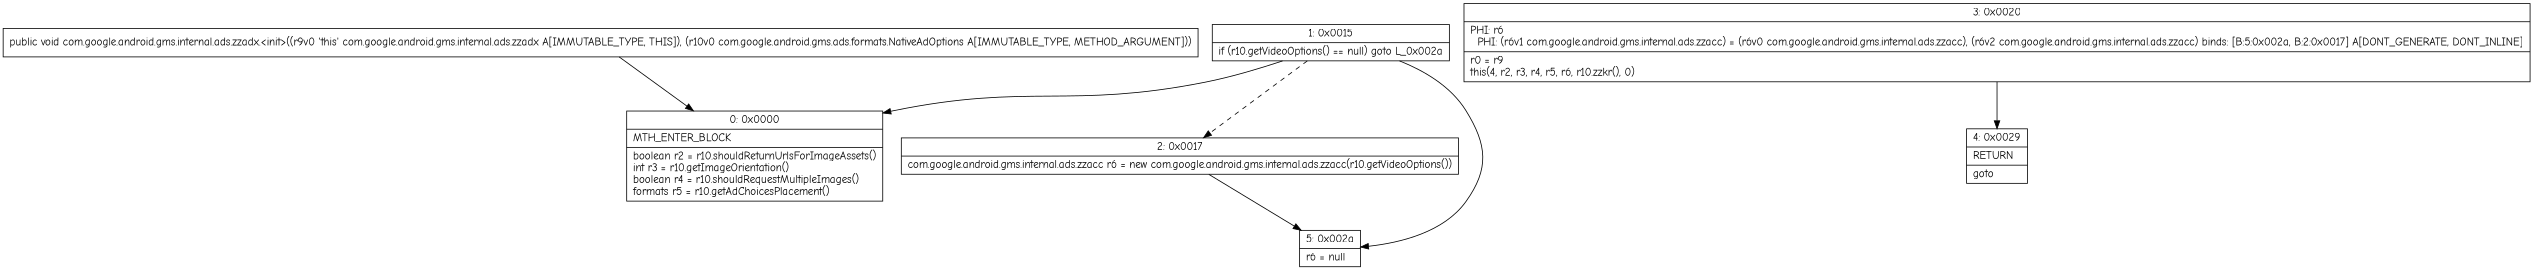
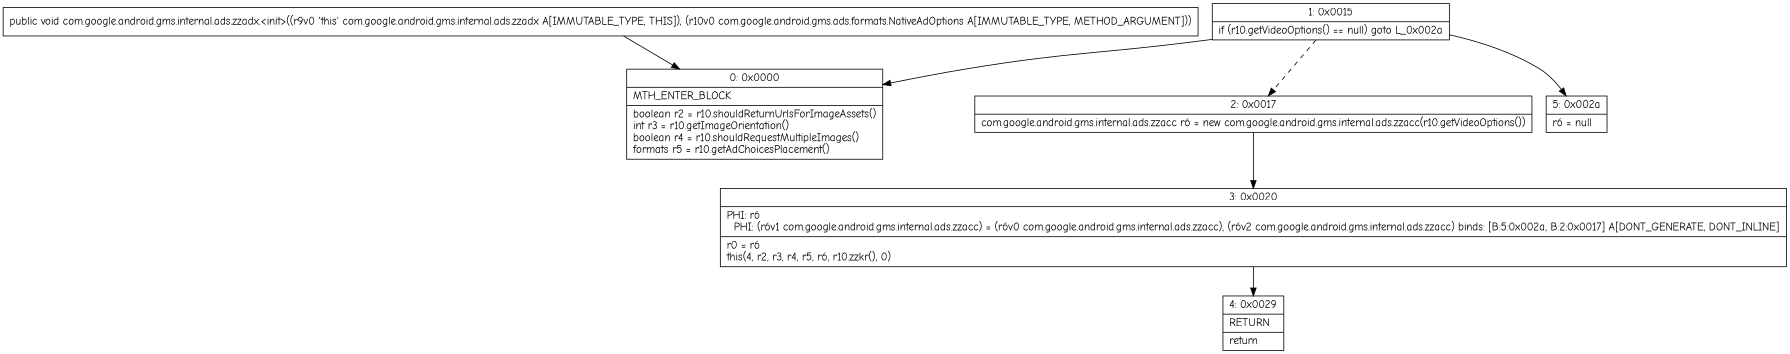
  digraph {
    fontname="Comic Neue"
    node [fontname="Comic Neue" shape=record]
    edge [fontname="Comic Neue"]
    n1 [label="{0\:\ 0x0000|MTH_ENTER_BLOCK\l|boolean r2 = r10.shouldReturnUrlsForImageAssets()\lint r3 = r10.getImageOrientation()\lboolean r4 = r10.shouldRequestMultipleImages()\lformats r5 = r10.getAdChoicesPlacement()\l}"]
    n2 [label="{1\:\ 0x0015|if (r10.getVideoOptions() == null) goto L_0x002a\l}"]
    n3 [label="{2\:\ 0x0017|com.google.android.gms.internal.ads.zzacc r6 = new com.google.android.gms.internal.ads.zzacc(r10.getVideoOptions())\l}"]
    n4 [label="{5\:\ 0x002a|r6 = null\l}"]
-   n5 [label="{3\:\ 0x0020|PHI: r6 \l  PHI: (r6v1 com.google.android.gms.internal.ads.zzacc) = (r6v0 com.google.android.gms.internal.ads.zzacc), (r6v2 com.google.android.gms.internal.ads.zzacc) binds: [B:5:0x002a, B:2:0x0017] A[DONT_GENERATE, DONT_INLINE]\l|r0 = r9\lthis(4, r2, r3, r4, r5, r6, r10.zzkr(), 0)\l}"]
-   n6 [label="{4\:\ 0x0029|RETURN\l|goto\l}"]
+   n5 [label="{3\:\ 0x0020|PHI: r6 \l  PHI: (r6v1 com.google.android.gms.internal.ads.zzacc) = (r6v0 com.google.android.gms.internal.ads.zzacc), (r6v2 com.google.android.gms.internal.ads.zzacc) binds: [B:5:0x002a, B:2:0x0017] A[DONT_GENERATE, DONT_INLINE]\l|r0 = r6\lthis(4, r2, r3, r4, r5, r6, r10.zzkr(), 0)\l}"]
+   n6 [label="{4\:\ 0x0029|RETURN\l|return\l}"]
    n7 [label="{public void com.google.android.gms.internal.ads.zzadx.\<init\>((r9v0 'this' com.google.android.gms.internal.ads.zzadx A[IMMUTABLE_TYPE, THIS]), (r10v0 com.google.android.gms.ads.formats.NativeAdOptions A[IMMUTABLE_TYPE, METHOD_ARGUMENT])) }"]
    n2 -> n1
    n2 -> n3 [style=dashed]
    n2 -> n4
-   n3 -> n4
+   n3 -> n5
    n5 -> n6
    n7 -> n1
  }
